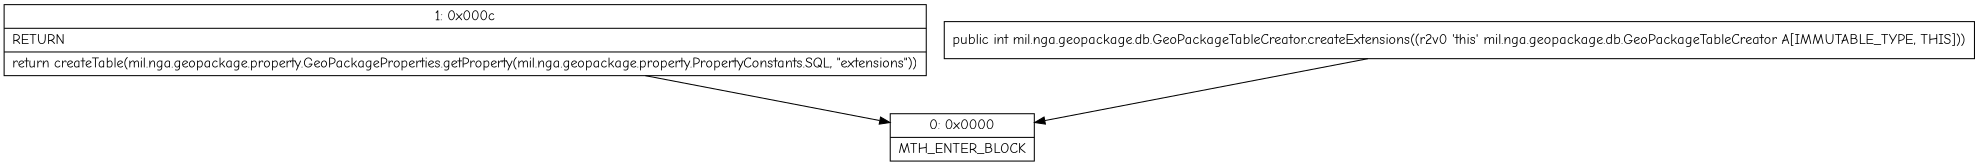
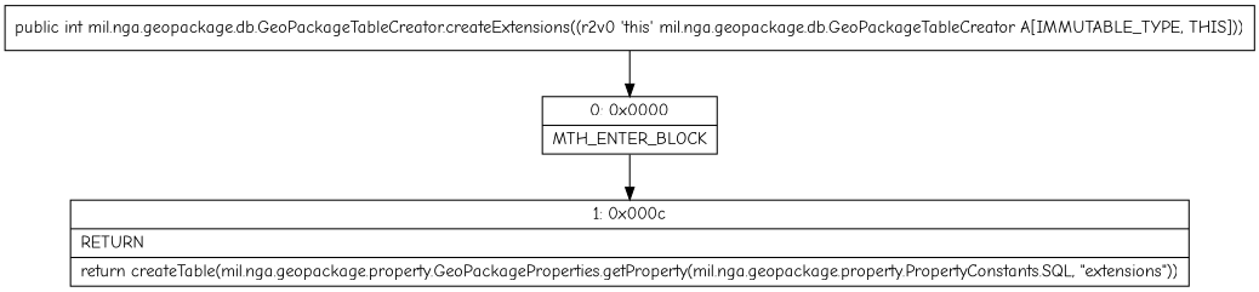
  digraph {
    fontname="Comic Neue"
    node [shape=record fontname="Comic Neue"]
    edge [fontname="Comic Neue"]
    n1 [label="{0\:\ 0x0000|MTH_ENTER_BLOCK\l}"]
    n2 [label="{1\:\ 0x000c|RETURN\l|return createTable(mil.nga.geopackage.property.GeoPackageProperties.getProperty(mil.nga.geopackage.property.PropertyConstants.SQL, \"extensions\"))\l}"]
    n3 [label="{public int mil.nga.geopackage.db.GeoPackageTableCreator.createExtensions((r2v0 'this' mil.nga.geopackage.db.GeoPackageTableCreator A[IMMUTABLE_TYPE, THIS])) }"]
-   n2 -> n1
+   n1 -> n2
    n3 -> n1
  }
